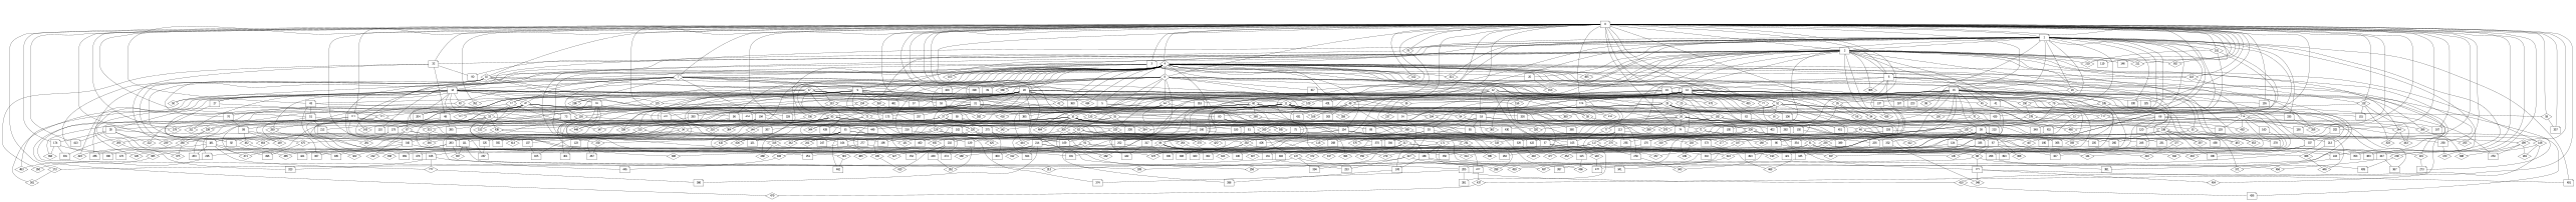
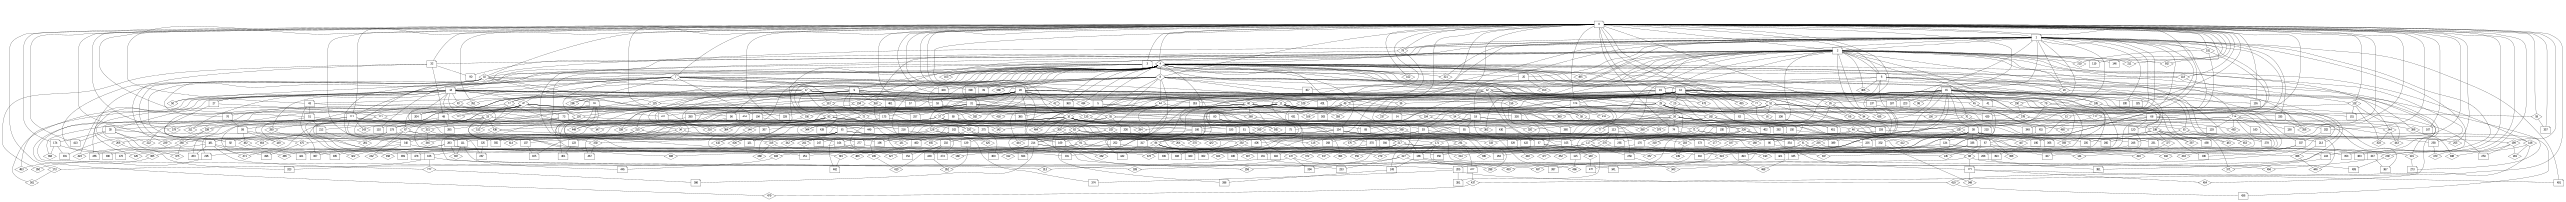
  graph {
    fontname="Liberation Sans"
    node [fontname="Liberation Sans" shape=diamond]
    edge [fontname="Liberation Sans"]
    0 [shape=note]
    1 [shape=note]
    2 [shape=note]
    3 [shape=note]
    4
    5 [shape=note]
    6 [shape=note]
    7
    8
    10
    15 [shape=note]
    16
    19 [shape=note]
    21
    31 [shape=note]
    32 [shape=note]
    35
    37
    43 [shape=note]
    49
    51 [shape=note]
    58
    61 [shape=note]
    63
    68 [shape=note]
    74 [shape=note]
    78
    92 [shape=note]
    102
    111 [shape=note]
    112 [shape=note]
    118
    119 [shape=note]
    124 [shape=note]
    132
    138 [shape=note]
    146 [shape=note]
    155 [shape=note]
    167 [shape=note]
    173
    174 [shape=note]
    178
    191
    197
    199
    202 [shape=note]
    211
    216
    218 [shape=note]
    231 [shape=note]
    232 [shape=note]
    246 [shape=note]
    255
    302 [shape=note]
    325 [shape=note]
    347 [shape=note]
    351
    357 [shape=note]
    358
    362
    383 [shape=note]
    390 [shape=note]
    413 [shape=note]
    419
    435
    470
    20 [shape=note]
    23
    46
    79
    114
    127
    130
    136
    157 [shape=note]
    158
    171
    187 [shape=note]
    188
    224 [shape=note]
    228 [shape=note]
    234
    240 [shape=note]
    250
    300 [shape=note]
    321
    335 [shape=note]
    353 [shape=note]
    372
    382
    491 [shape=note]
    11
    18 [shape=note]
    22
    45
    71
    82
    90 [shape=note]
    103
    113 [shape=note]
    148
    169 [shape=note]
    177
    182
    198
    219
    244
    306
    330
    354 [shape=note]
    356
    378
    404
    406 [shape=note]
    495
    9 [shape=note]
    14 [shape=note]
    77
    163
    403
    473
    13 [shape=note]
    17
    26
    28 [shape=note]
    39 [shape=note]
    42
    53 [shape=note]
    60
    66
    69 [shape=note]
    76 [shape=note]
    83
    84
    94
    96 [shape=note]
    98
    100 [shape=note]
    110 [shape=note]
    126
    153
    154 [shape=note]
    183
    223 [shape=note]
    248 [shape=note]
    256
    285 [shape=note]
    293 [shape=note]
    319
    360 [shape=note]
    380 [shape=note]
    381 [shape=note]
    384
    388
    426
    434
    453
    481 [shape=note]
    150 [shape=note]
    392
    438
    466
    95
    134 [shape=note]
    185
    422 [shape=note]
    454
    27 [shape=note]
    36
    40
    47
    50
    55
    104 [shape=note]
    133
    286
    328 [shape=note]
    12
    41 [shape=note]
    44
    120 [shape=note]
    135
    207 [shape=note]
    262 [shape=note]
    401 [shape=note]
    432
    444
    24 [shape=note]
    109
    170 [shape=note]
    192
    229
    424 [shape=note]
    464
    93 [shape=note]
    38 [shape=note]
    70
    80 [shape=note]
    81
    101
    137 [shape=note]
    156
    213 [shape=note]
    236
    273 [shape=note]
    359
    377
    439
    449 [shape=note]
    457
    484
    30 [shape=note]
    34
    65 [shape=note]
    105 [shape=note]
    128
    206
    209
    267 [shape=note]
    269
    n221 [label=634 shape=note]
    364
    29
    89 [shape=note]
    190 [shape=note]
    284 [shape=note]
    108 [shape=note]
    274 [shape=note]
    451 [shape=note]
    290 [shape=note]
    64 [shape=note]
    122
    194
    222
    75 [shape=note]
    179 [shape=note]
    257 [shape=note]
    326 [shape=note]
    385 [shape=note]
    48 [shape=note]
    239
    350
    117
    294
    200 [shape=note]
    238
    275 [shape=note]
    344
    458
    168
    363 [shape=note]
    88
    243 [shape=note]
    431 [shape=note]
    212 [shape=note]
    85 [shape=note]
    475
    131
    337
    87 [shape=note]
    208 [shape=note]
    460
    317 [shape=note]
    176 [shape=note]
    225 [shape=note]
    498 [shape=note]
    441 [shape=note]
    397
    445 [shape=note]
    299
    143
    162 [shape=note]
    287 [shape=note]
    479
    402 [shape=note]
    341 [shape=note]
    474
    320
    151 [shape=note]
    303
    443
    361
    301 [shape=note]
    480 [shape=note]
    349 [shape=note]
    447
    487
    291
    253 [shape=note]
    488
    425
    254 [shape=note]
    410
    393 [shape=note]
    367 [shape=note]
    456
    436 [shape=note]
    310 [shape=note]
    86 [shape=note]
    139 [shape=note]
    450 [shape=note]
    396
    129 [shape=note]
    160 [shape=note]
    283 [shape=note]
    278 [shape=note]
    463
    415 [shape=note]
    366 [shape=note]
    412
    279
    220
    184
    186 [shape=note]
    387 [shape=note]
    371
    261
    242
    476
    305
    314
    56
    252 [shape=note]
    298
    316
    342
    482
    282 [shape=note]
    166 [shape=note]
    140
    180 [shape=note]
    57 [shape=note]
    25
    59
    97 [shape=note]
    237
    442 [shape=note]
    214 [shape=note]
    329 [shape=note]
    164 [shape=note]
    91
    276
    333
    266
    116
    265 [shape=note]
    391 [shape=note]
    230
    437
    379
    332 [shape=note]
    297
    490 [shape=note]
    260 [shape=note]
    296 [shape=note]
    467 [shape=note]
    430 [shape=note]
    54
    67
    72
    195 [shape=note]
    338
    33
    125
    189
    196 [shape=note]
    289
    311
    399
    423
    465 [shape=note]
    52
    62 [shape=note]
    73 [shape=note]
    141
    193
    249
    318 [shape=note]
    389 [shape=note]
    414
    494
    204 [shape=note]
    369
    374 [shape=note]
    428 [shape=note]
    295 [shape=note]
    308
    407
    106 [shape=note]
    123 [shape=note]
    258
    355 [shape=note]
    411 [shape=note]
    448
    461 [shape=note]
    471
    226 [shape=note]
    418
    221
    175 [shape=note]
    259 [shape=note]
    365
    159 [shape=note]
    99 [shape=note]
    142
    121 [shape=note]
    144
    172
    215
    161 [shape=note]
    210 [shape=note]
    165 [shape=note]
    346
    339
    427
    217
    455
    352
    315
    268 [shape=note]
    492 [shape=note]
    235 [shape=note]
    429 [shape=note]
    345 [shape=note]
    149
    181 [shape=note]
    313
    331
    478 [shape=note]
    462 [shape=note]
    496 [shape=note]
    147
    408
    483
    327 [shape=note]
    433
    247 [shape=note]
    271 [shape=note]
    227
    288
    373 [shape=note]
    395
    486
    251 [shape=note]
    277 [shape=note]
    307 [shape=note]
    304
    405 [shape=note]
    324
    489
    499 [shape=note]
    152
    201 [shape=note]
    263 [shape=note]
    203
    376
    398 [shape=note]
    459
    107 [shape=note]
    375
    323 [shape=note]
    280
    370 [shape=note]
    322
    205 [shape=note]
    336 [shape=note]
    446
    292
    145
    440
    368
    340 [shape=note]
    416
    270
    312
    241
    233 [shape=note]
    472 [shape=note]
    400 [shape=note]
    421 [shape=note]
    115 [shape=note]
    485
    245
    469 [shape=note]
    272
    409 [shape=note]
    420
    281
    309 [shape=note]
    497
    343
    348
    493 [shape=note]
    452
    264
    477
    386 [shape=note]
    394 [shape=note]
    417 [shape=note]
    468
    0 -- 1
    0 -- 2
    0 -- 3
    0 -- 4
    0 -- 5
    0 -- 6
    0 -- 7
    0 -- 8
    0 -- 10
    0 -- 15
    0 -- 16
    0 -- 19
    0 -- 21
    0 -- 31
    0 -- 32
    0 -- 35
    0 -- 37
    0 -- 43
    0 -- 49
    0 -- 51
    0 -- 58
    0 -- 61
    0 -- 63
    0 -- 68
    0 -- 74
    0 -- 78
    0 -- 92
    0 -- 102
    0 -- 111
    0 -- 112
    0 -- 118
    0 -- 119
    0 -- 124
    0 -- 132
    0 -- 138
    0 -- 146
    0 -- 155
    0 -- 167
    0 -- 173
    0 -- 174
    0 -- 178
    0 -- 191
    0 -- 197
    0 -- 199
    0 -- 202
    0 -- 211
    0 -- 216
    0 -- 218
    0 -- 231
    0 -- 232
    0 -- 246
    0 -- 255
    0 -- 302
    0 -- 325
    0 -- 347
    0 -- 351
    0 -- 357
    0 -- 358
    0 -- 362
    0 -- 383
    0 -- 390
    0 -- 413
    0 -- 419
    0 -- 435
    0 -- 470
    1 -- 2
    1 -- 4
    1 -- 15
    1 -- 49
    1 -- 78
    1 -- 191
    1 -- 20
    1 -- 23
    1 -- 46
    1 -- 79
    1 -- 114
    1 -- 127
    1 -- 130
    1 -- 136
    1 -- 157
    1 -- 158
    1 -- 171
    1 -- 187
    1 -- 188
    1 -- 224
    1 -- 228
    1 -- 234
    1 -- 240
    1 -- 250
    1 -- 300
    1 -- 321
    1 -- 335
    1 -- 353
    1 -- 372
    1 -- 382
    1 -- 491
    2 -- 3
    2 -- 6
    2 -- 32
    2 -- 119
    2 -- 132
    2 -- 146
    2 -- 211
    2 -- 362
    2 -- 114
    2 -- 11
    2 -- 18
+   2 -- 22
    2 -- 45
    2 -- 71
    2 -- 82
    2 -- 90
    2 -- 103
    2 -- 113
    2 -- 148
    2 -- 169
    2 -- 177
    2 -- 182
    2 -- 198
    2 -- 219
    2 -- 244
    2 -- 306
    2 -- 330
    2 -- 354
    2 -- 356
    2 -- 378
    2 -- 404
    2 -- 406
    2 -- 495
    3 -- 7
    3 -- 118
    3 -- 20
    3 -- 9
    3 -- 14
    3 -- 77
    3 -- 163
    3 -- 403
    3 -- 473
    4 -- 5
    4 -- 8
    4 -- 10
    4 -- 21
    4 -- 31
    4 -- 102
    4 -- 112
    4 -- 321
    4 -- 495
    4 -- 163
    4 -- 13
    4 -- 17
    4 -- 26
    4 -- 28
    4 -- 39
    4 -- 42
    4 -- 53
    4 -- 60
    4 -- 66
    4 -- 69
    4 -- 76
    4 -- 83
    4 -- 84
    4 -- 94
    4 -- 96
    4 -- 98
    4 -- 100
    4 -- 110
    4 -- 126
    4 -- 153
    4 -- 154
    4 -- 183
    4 -- 223
    4 -- 248
    4 -- 256
    4 -- 285
    4 -- 293
    4 -- 319
    4 -- 360
    4 -- 380
    4 -- 381
    4 -- 384
    4 -- 388
    4 -- 426
    4 -- 434
    4 -- 453
    4 -- 481
    5 -- 150
    5 -- 392
    5 -- 438
    5 -- 466
    6 -- 19
    6 -- 23
    6 -- 306
    6 -- 13
    6 -- 95
    6 -- 134
    6 -- 185
    6 -- 422
    6 -- 454
    7 -- 9
    7 -- 14
    7 -- 28
    7 -- 126
    7 -- 27
    7 -- 36
    7 -- 40
    7 -- 47
    7 -- 50
    7 -- 55
    7 -- 104
    7 -- 133
    7 -- 286
    7 -- 328
    8 -- 390
    8 -- 157
    8 -- 22
    8 -- 39
    8 -- 388
    8 -- 328
    8 -- 12
    8 -- 41
    8 -- 44
    8 -- 120
    8 -- 135
    8 -- 207
    8 -- 262
    8 -- 401
    8 -- 432
    8 -- 444
    10 -- 17
    10 -- 24
    10 -- 109
    10 -- 170
    10 -- 192
    10 -- 229
    10 -- 424
    10 -- 464
    15 -- 35
    15 -- 155
    15 -- 300
    15 -- 98
    15 -- 223
    15 -- 185
    15 -- 36
    15 -- 93
    15 -- 38
    15 -- 70
    15 -- 80
    15 -- 81
    15 -- 101
    15 -- 137
    15 -- 156
    15 -- 213
    15 -- 236
    15 -- 273
    15 -- 359
    15 -- 377
    15 -- 439
    15 -- 449
    15 -- 457
    16 -- 61
    16 -- 95
    16 -- 484
    16 -- 30
    16 -- 34
    16 -- 65
    16 -- 105
    16 -- 128
    16 -- 206
    16 -- 209
    16 -- 267
    16 -- 269
    16 -- n221
    16 -- 364
    19 -- 124
    19 -- 325
    19 -- 38
    19 -- 34
    19 -- 29
    19 -- 89
    19 -- 190
    19 -- 284
    21 -- 108
    21 -- 274
    21 -- 451
    31 -- 128
    31 -- 290
    31 -- 64
    31 -- 122
    31 -- 194
    31 -- 222
    31 -- 75
    31 -- 179
    31 -- 257
    31 -- 326
    31 -- 385
    32 -- 90
    32 -- 48
    32 -- 239
    32 -- 350
    35 -- 66
    35 -- 94
    35 -- 117
    37 -- 294
    37 -- 200
    37 -- 238
    37 -- 275
    37 -- 344
    43 -- 51
    43 -- 68
    43 -- 458
    49 -- 104
    49 -- 168
    49 -- 363
    49 -- 88
    49 -- 243
    49 -- 431
    51 -- 212
    51 -- 85
    51 -- 475
    58 -- 357
    61 -- 171
    61 -- 84
    61 -- 81
    61 -- 131
    61 -- 337
    63 -- 87
    68 -- 167
    68 -- 244
    68 -- 77
    68 -- 120
    68 -- 208
    68 -- 460
    74 -- 236
    74 -- 317
    74 -- 176
    78 -- 225
    78 -- 498
    92 -- 441
    111 -- 397
    111 -- 445
    112 -- 449
    112 -- 238
    112 -- 299
    112 -- 143
    112 -- 162
    112 -- 287
    112 -- 479
    118 -- 402
    118 -- 341
    124 -- 209
    124 -- 326
    124 -- 474
    124 -- 320
    132 -- 269
    132 -- 151
    132 -- 303
    132 -- 443
    173 -- 361
    174 -- 364
    174 -- 301
    174 -- 480
    191 -- 219
    191 -- 349
    191 -- 447
    197 -- 487
    199 -- 291
    199 -- 253
    199 -- 488
    202 -- 207
    218 -- 425
    232 -- 248
    232 -- 254
    232 -- 410
    246 -- 393
    347 -- 367
    347 -- 456
    419 -- 436
    20 -- 153
    23 -- 64
    23 -- 310
    46 -- 359
    46 -- 190
    46 -- 86
    46 -- 139
    79 -- 367
    79 -- 450
    114 -- 138
    114 -- 162
    114 -- 396
    114 -- 129
    114 -- 160
    114 -- 283
    114 -- 278
    114 -- 463
    127 -- 463
    127 -- 415
    130 -- 134
    130 -- 366
    130 -- 412
    130 -- 279
    158 -- 257
    158 -- 220
    171 -- 184
    171 -- 186
    171 -- 387
    187 -- 460
    224 -- 371
    234 -- 480
    234 -- 261
    240 -- 242
    240 -- 476
    240 -- 305
    250 -- 378
    250 -- 314
    335 -- 356
    11 -- 16
    11 -- 58
    11 -- 358
    11 -- 18
    11 -- 182
    11 -- 424
    11 -- 168
    11 -- 363
    11 -- 317
    11 -- 56
    11 -- 252
    11 -- 298
    11 -- 316
    11 -- 342
    11 -- 482
    18 -- 65
    18 -- 294
    18 -- 129
    18 -- 282
    18 -- 166
    18 -- 140
    18 -- 180
    22 -- 137
    22 -- 29
    22 -- 86
    22 -- 57
    22 -- 25
    22 -- 59
    22 -- 97
    22 -- 237
    22 -- 442
    45 -- 127
    45 -- 415
    71 -- 246
    71 -- 87
    71 -- 214
    71 -- 329
    82 -- 111
    82 -- 177
    82 -- 164
    82 -- 91
    82 -- 276
    103 -- 232
    103 -- 333
    113 -- 117
    113 -- 447
    113 -- 276
    113 -- 266
    113 -- 116
    113 -- 265
    113 -- 391
    148 -- 291
    148 -- 230
    148 -- 437
    169 -- 482
    182 -- 198
    182 -- 379
    182 -- 332
    198 -- 453
    198 -- 377
    198 -- 284
    198 -- 297
    198 -- 490
    198 -- 260
    198 -- 296
    244 -- 303
    244 -- 443
    330 -- 467
    378 -- 436
    378 -- 430
    9 -- 351
    9 -- 158
    9 -- 11
    9 -- 53
    9 -- 481
    9 -- 12
    9 -- 93
    9 -- 290
    9 -- 57
    9 -- 54
    9 -- 67
    9 -- 72
    9 -- 195
    9 -- 338
    14 -- 79
    14 -- 234
    14 -- 27
    14 -- 40
    14 -- 47
    14 -- 50
    14 -- 24
    14 -- 30
    14 -- 299
    14 -- 166
    14 -- 266
    14 -- 379
    14 -- 33
    14 -- 125
    14 -- 189
    14 -- 196
    14 -- 289
    14 -- 311
    14 -- 399
    14 -- 423
    14 -- 465
    77 -- 105
    403 -- 445
    13 -- 435
    13 -- 473
    13 -- 133
    13 -- 44
    13 -- 401
    13 -- 109
    13 -- 484
    13 -- 131
    13 -- 396
    13 -- 282
    13 -- 25
    13 -- 297
    13 -- 490
    13 -- 52
    13 -- 62
    13 -- 73
    13 -- 141
    13 -- 193
    13 -- 249
    13 -- 318
    13 -- 389
    13 -- 414
    13 -- 494
    17 -- 43
    17 -- 45
    17 -- 286
    17 -- 156
    17 -- 267
    17 -- 318
    17 -- 204
    17 -- 369
    17 -- 374
    17 -- 428
    26 -- 74
    26 -- 46
    26 -- 130
    26 -- 150
    26 -- 298
    26 -- 195
    26 -- 295
    26 -- 308
    26 -- 407
    28 -- 37
    28 -- 187
    28 -- 250
    28 -- 42
    28 -- 60
    28 -- 69
    28 -- 360
    28 -- 434
    28 -- 41
    28 -- 143
    28 -- 184
    28 -- 125
    28 -- 52
    28 -- 106
    28 -- 123
    28 -- 258
    28 -- 355
    28 -- 411
    28 -- 448
    28 -- 461
    28 -- 471
    42 -- 212
    42 -- 226
    53 -- 392
    53 -- 467
    53 -- 418
    60 -- 335
    60 -- 256
    60 -- 385
    60 -- 431
    60 -- 474
    60 -- 289
    60 -- 221
    60 -- 175
    60 -- 259
    60 -- 365
    66 -- 159
    69 -- 85
    69 -- 369
    69 -- 99
    69 -- 142
    76 -- 99
    83 -- 216
    83 -- 441
    83 -- 186
    83 -- 116
    83 -- 121
    83 -- 144
    83 -- 172
    83 -- 215
    84 -- 302
    84 -- 229
    84 -- 180
    84 -- 407
    84 -- 161
    94 -- 100
    94 -- 349
    94 -- 210
    96 -- 103
    96 -- 476
    96 -- 144
    96 -- 165
    96 -- 346
    100 -- 176
    126 -- 430
    126 -- 339
    126 -- 427
    154 -- 354
    154 -- 422
    154 -- 196
    154 -- 217
    154 -- 455
    248 -- 352
    256 -- 315
    293 -- 470
    150 -- 199
    150 -- 268
    438 -- 464
    438 -- 492
    95 -- 278
    95 -- 371
    95 -- 235
    134 -- 262
    134 -- 494
    185 -- 253
    185 -- 429
    185 -- 345
    27 -- 221
    27 -- 149
    36 -- 237
    40 -- 139
    40 -- 181
    47 -- 228
    47 -- 76
    47 -- 80
    47 -- 108
    47 -- 361
    47 -- 73
    47 -- 204
    47 -- 411
    47 -- 313
    47 -- 331
    47 -- 478
    55 -- 200
    55 -- 402
    55 -- 428
    55 -- 462
    104 -- 384
    104 -- 220
    104 -- 338
    104 -- 496
    133 -- 175
    133 -- 215
    12 -- 33
    12 -- 147
    12 -- 408
    12 -- 483
    41 -- 63
    44 -- 59
    44 -- 91
    44 -- 72
    44 -- 418
    120 -- 327
    135 -- 382
    135 -- 142
    207 -- 296
    207 -- 433
    24 -- 96
    24 -- 122
    24 -- 48
    24 -- 164
    24 -- 251
    24 -- 277
    24 -- 307
    109 -- 304
    192 -- 405
    93 -- 444
    93 -- 227
    93 -- 288
    93 -- 373
    93 -- 395
    93 -- 486
    38 -- 255
    38 -- 148
    38 -- 183
    38 -- 476
    38 -- 332
    38 -- 226
    38 -- 107
    38 -- 205
    38 -- 336
    38 -- 446
    70 -- 202
    70 -- 75
    70 -- 210
    80 -- 154
    80 -- 365
    80 -- 292
    81 -- 383
    81 -- 201
    81 -- 145
    81 -- 440
    101 -- 273
    137 -- 426
    137 -- 324
    156 -- 161
    213 -- 368
    236 -- 347
    236 -- 340
    377 -- 416
    30 -- 174
    30 -- 413
    30 -- 222
    30 -- 107
    30 -- 375
    34 -- 123
    34 -- 181
    34 -- 270
    65 -- 97
    105 -- 457
    105 -- 140
    105 -- 312
    128 -- 240
    128 -- 169
    128 -- 203
    128 -- 241
    206 -- 456
    206 -- 247
    206 -- 233
    209 -- 231
    209 -- 319
    209 -- 213
    209 -- 265
    209 -- 389
    209 -- 472
    269 -- 433
    269 -- 400
    29 -- 55
    29 -- 194
    29 -- 366
    29 -- 333
    29 -- 230
    29 -- 260
    29 -- 54
    29 -- 62
    89 -- 217
    284 -- 492
    108 -- 159
    108 -- 416
    290 -- 448
    194 -- 206
    194 -- 320
    75 -- 214
    75 -- 420
    179 -- 301
    179 -- 355
    179 -- 281
    326 -- 380
    48 -- 178
    48 -- 113
    48 -- 285
    48 -- 67
    117 -- 337
    117 -- 259
    117 -- 172
    117 -- 345
    200 -- 268
    238 -- 239
    238 -- 280
    275 -- 330
    275 -- 406
    275 -- 373
    275 -- 400
    275 -- 309
    88 -- 173
    88 -- 271
    88 -- 409
    243 -- 398
    212 -- 281
    85 -- 188
    85 -- 404
    85 -- 283
    85 -- 342
    85 -- 121
    85 -- 489
    85 -- 292
    85 -- 241
    475 -- 496
    87 -- 88
    87 -- 308
    87 -- 327
    87 -- 145
    87 -- 115
    208 -- 381
    317 -- 442
    317 -- 499
    176 -- 208
    176 -- 227
    225 -- 287
    299 -- 322
    162 -- 277
    162 -- 270
    162 -- 245
    162 -- 264
    86 -- 141
    86 -- 106
    139 -- 352
    396 -- 488
    160 -- 497
    283 -- 397
    283 -- 314
    283 -- 486
    283 -- 307
    283 -- 322
    415 -- 452
    220 -- 425
    220 -- 312
    220 -- 420
    186 -- 243
    186 -- 341
    186 -- 288
    261 -- 427
    261 -- 395
    261 -- 417
    305 -- 483
    56 -- 412
    252 -- 458
    252 -- 324
    316 -- 372
    316 -- 489
    166 -- 197
    166 -- 252
    166 -- 280
    140 -- 472
    25 -- 136
    25 -- 26
    59 -- 71
    97 -- 224
    97 -- 189
    97 -- 193
    97 -- 115
    97 -- 485
    214 -- n221
    214 -- 310
    214 -- 279
    214 -- 408
    214 -- 251
    214 -- 309
    214 -- 386
    329 -- 440
    164 -- 170
    164 -- 274
    164 -- 245
    91 -- 101
    91 -- 450
    91 -- 295
    91 -- 315
    276 -- 353
    276 -- 459
    266 -- 305
    230 -- 409
    437 -- 479
    332 -- 348
    54 -- 235
    67 -- 92
    67 -- 242
    67 -- 316
    67 -- 247
    72 -- 344
    72 -- 147
    72 -- 271
    33 -- 82
    33 -- 110
    33 -- 438
    33 -- 311
    33 -- 152
    33 -- 201
    33 -- 263
    125 -- 135
    125 -- 323
    289 -- 329
    289 -- 370
    52 -- 83
    52 -- 70
    52 -- 151
    52 -- 56
    52 -- 399
    52 -- 429
    52 -- 203
    52 -- 376
    62 -- 451
    73 -- 218
    73 -- 89
    73 -- 179
    73 -- 152
    318 -- 398
    318 -- 459
    369 -- 376
    369 -- 421
    295 -- 350
    106 -- 323
    106 -- 205
    106 -- 272
    123 -- 461
    411 -- 455
    226 -- 343
    221 -- 331
    221 -- 469
    175 -- 275
    175 -- 254
    259 -- 343
    159 -- 293
    159 -- 370
    99 -- 192
    99 -- 149
    99 -- 264
    144 -- 432
    172 -- 439
    172 -- 339
    172 -- 394
    215 -- 475
    215 -- 225
    215 -- 261
    161 -- 313
    161 -- 417
    210 -- 336
    210 -- 477
    217 -- 478
    217 -- 304
    217 -- 368
    217 -- 394
    217 -- 468
    315 -- 462
    345 -- 468
    181 -- 465
    181 -- 471
    181 -- 263
    181 -- 485
    181 -- 272
    331 -- 414
    331 -- 346
    271 -- 491
    271 -- 454
    271 -- 348
    227 -- 487
    227 -- 258
    227 -- 233
    373 -- 393
    373 -- 493
    277 -- 405
    277 -- 340
    324 -- 387
    203 -- 249
    107 -- 165
    280 -- 423
    280 -- 375
    370 -- 469
    370 -- 452
    205 -- 419
    205 -- 391
    205 -- 374
    336 -- 421
    336 -- 493
    292 -- 498
    292 -- 499
    292 -- 497
    368 -- 446
    400 -- 403
    115 -- 466
    245 -- 410
    272 -- 386
    264 -- 477
    417 -- 437
  }
